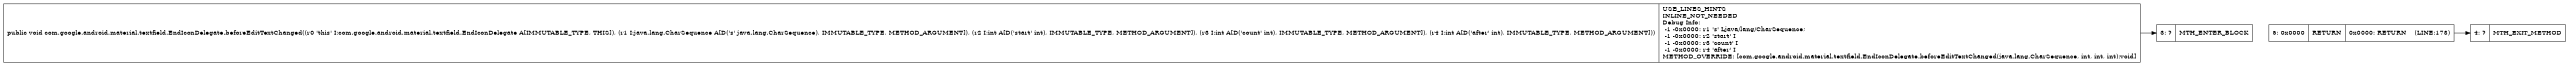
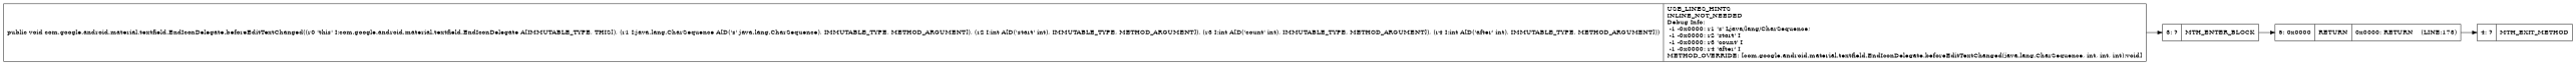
  digraph {
    rankdir=LR
    node [shape=record]
    n1 [label="{3\:\ ?|MTH_ENTER_BLOCK\l}"]
    n2 [label="{5\:\ 0x0000|RETURN\l|0x0000: RETURN    (LINE:173)\l}"]
    n3 [label="{4\:\ ?|MTH_EXIT_METHOD\l}"]
    n4 [label="{public void com.google.android.material.textfield.EndIconDelegate.beforeEditTextChanged((r0 'this' I:com.google.android.material.textfield.EndIconDelegate A[IMMUTABLE_TYPE, THIS]), (r1 I:java.lang.CharSequence A[D('s' java.lang.CharSequence), IMMUTABLE_TYPE, METHOD_ARGUMENT]), (r2 I:int A[D('start' int), IMMUTABLE_TYPE, METHOD_ARGUMENT]), (r3 I:int A[D('count' int), IMMUTABLE_TYPE, METHOD_ARGUMENT]), (r4 I:int A[D('after' int), IMMUTABLE_TYPE, METHOD_ARGUMENT]))  | USE_LINES_HINTS\lINLINE_NOT_NEEDED\lDebug Info:\l  \-1 \-0x0000: r1 's' Ljava\/lang\/CharSequence;\l  \-1 \-0x0000: r2 'start' I\l  \-1 \-0x0000: r3 'count' I\l  \-1 \-0x0000: r4 'after' I\lMETHOD_OVERRIDE: [com.google.android.material.textfield.EndIconDelegate.beforeEditTextChanged(java.lang.CharSequence, int, int, int):void]\l}"]
+   n1 -> n2
    n2 -> n3
    n4 -> n1
  }
